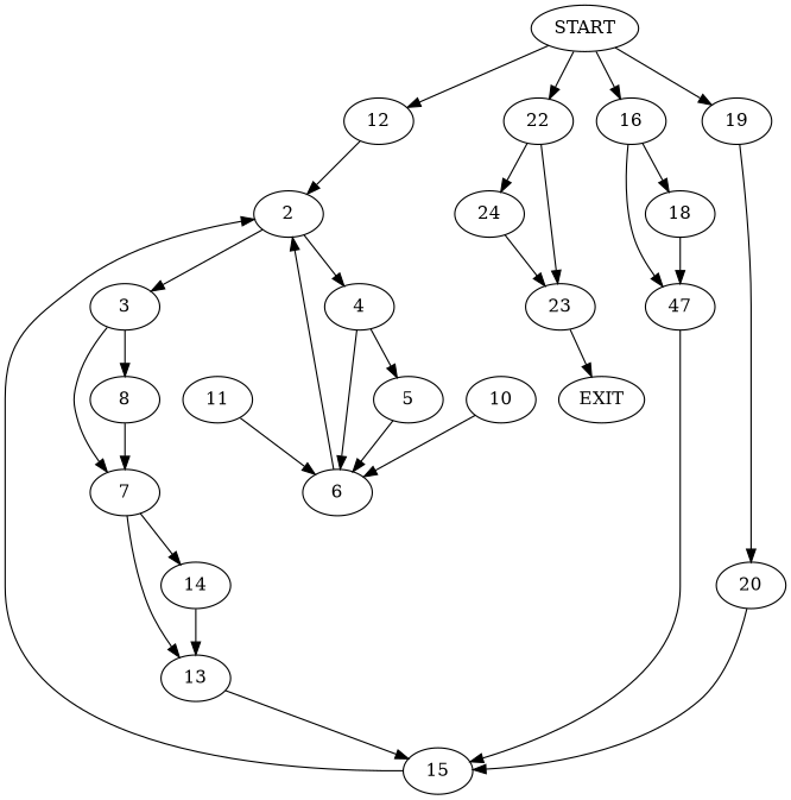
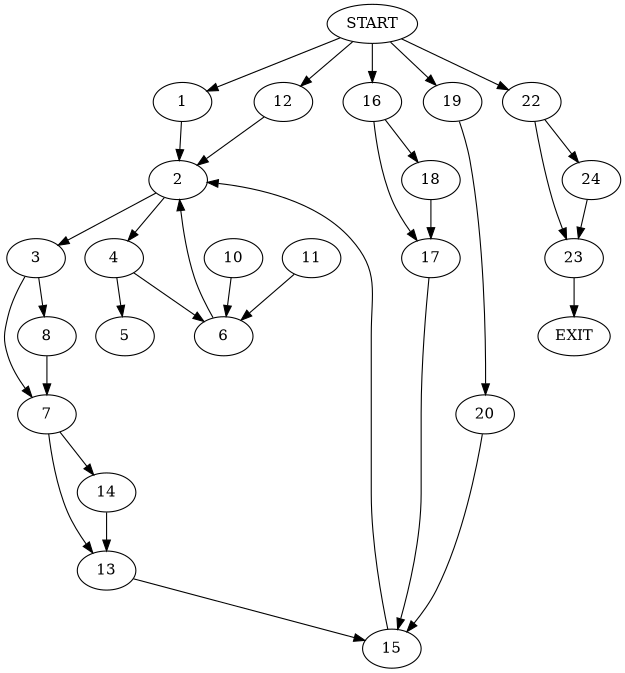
  digraph {
    n1 [label=START]
+   1
    12
    16
    19
    22
    2
-   17 [label=47]
+   17
    18
    20
    23
    24
    n13 [label=EXIT]
    3
    4
    7
    8
    5
    6
    13
    14
    15
    10
    11
+   n1 -> 1
    n1 -> 12
    n1 -> 16
    n1 -> 19
    n1 -> 22
+   1 -> 2
    12 -> 2
    16 -> 17
    16 -> 18
    19 -> 20
    22 -> 23
    22 -> 24
    2 -> 3
    2 -> 4
    17 -> 15
    18 -> 17
    20 -> 15
    23 -> n13
    24 -> 23
    3 -> 7
    3 -> 8
    4 -> 5
    4 -> 6
    7 -> 13
    7 -> 14
    8 -> 7
-   5 -> 6
    6 -> 2
    13 -> 15
    14 -> 13
    15 -> 2
    10 -> 6
    11 -> 6
  }
